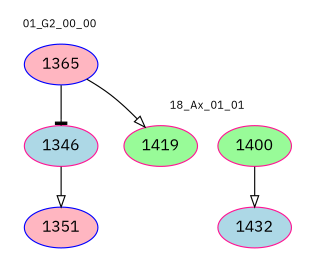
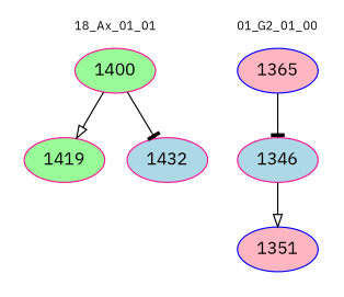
  digraph {
    fontname="IBM Plex Sans"
    node [color=deeppink fillcolor=palegreen fontname="IBM Plex Sans" style=filled]
    edge [arrowhead=onormal color=black fontname="IBM Plex Sans"]
    n1 [label=1400]
    n2 [label=1419]
    n3 [fillcolor=lightblue label=1432]
    n4 [fillcolor=lightblue label=1346]
    n5 [color=blue fillcolor=lightpink label=1351]
    n6 [color=blue fillcolor=lightpink label=1365]
    subgraph cluster_1 {
      color=white
      fontsize=10
      label="18_Ax_01_01"
      n1
      n2
      n3
    }
    subgraph cluster_2 {
      color=white
      fontsize=10
-     label="01_G2_00_00"
+     label="01_G2_01_00"
      n4
      n5
      n6
    }
-   n6 -> n2
-   n1 -> n3
+   n1 -> n2
+   n1 -> n3 [arrowhead=tee]
    n4 -> n5
    n6 -> n4 [arrowhead=tee]
  }
